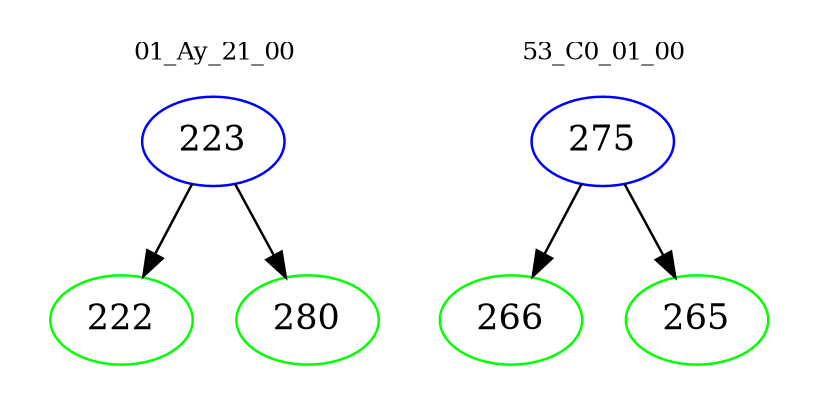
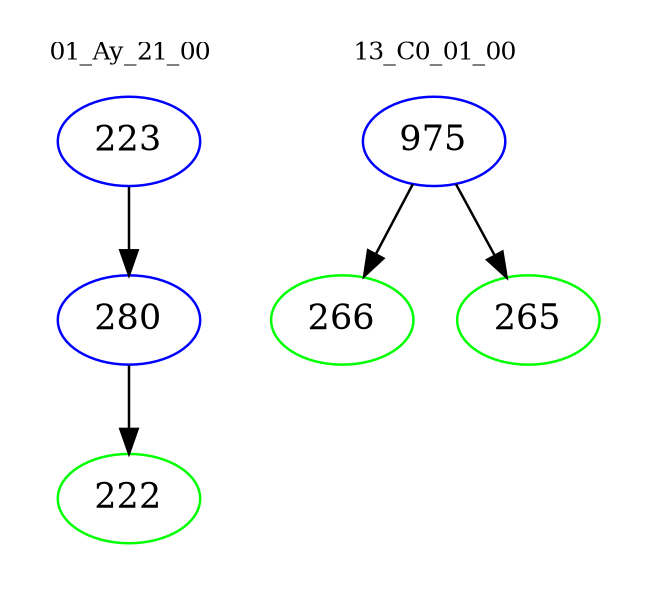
  digraph {
    node [color=green]
    edge [color=black]
    n1 [color=blue label=223]
    n2 [label=222]
-   n3 [label=280]
-   n4 [color=blue label=275]
+   n3 [color=blue label=280]
+   n4 [color=blue label=975]
    n5 [label=266]
    n6 [label=265]
    subgraph cluster_1 {
      color=white
      fontsize=10
      label="01_Ay_21_00"
      n1
      n2
      n3
    }
    subgraph cluster_2 {
      color=white
      fontsize=10
-     label="53_C0_01_00"
+     label="13_C0_01_00"
      n4
      n5
      n6
    }
-   n1 -> n2
+   n3 -> n2
    n1 -> n3
    n4 -> n5
    n4 -> n6
  }
